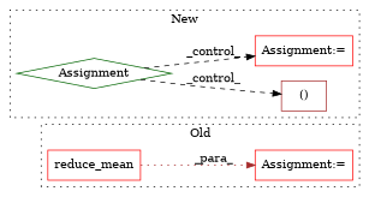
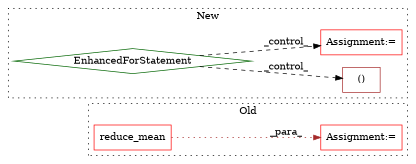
  digraph {
    rankdir=LR
    node [a=7 l=1 shape=box color=red]
    edge [color=black style=dashed]
    n1 [a=32 l="12,1" label=reduce_mean s="5116,5266"]
    n2 [label="Assignment:=" s=5104]
-   n3 [a=70 l="69,2" label=Assignment s="7772,7859" shape=diamond color=darkgreen]
+   n3 [a=70 l="69,2" label=EnhancedForStatement s="7772,7859" shape=diamond color=darkgreen]
    n4 [a=106 l=88 label="()" s=8008 color=brown]
    n5 [label="Assignment:=" s=8313]
    subgraph cluster_1 {
      label=Old
      style=dotted
      n1
      n2
    }
    subgraph cluster_2 {
      label=New
      style=dotted
      n3
      n4
      n5
    }
    n1 -> n2 [label=_para_ color=brown style=dotted]
    n3 -> n4 [label=_control_]
    n3 -> n5 [label=_control_]
  }
